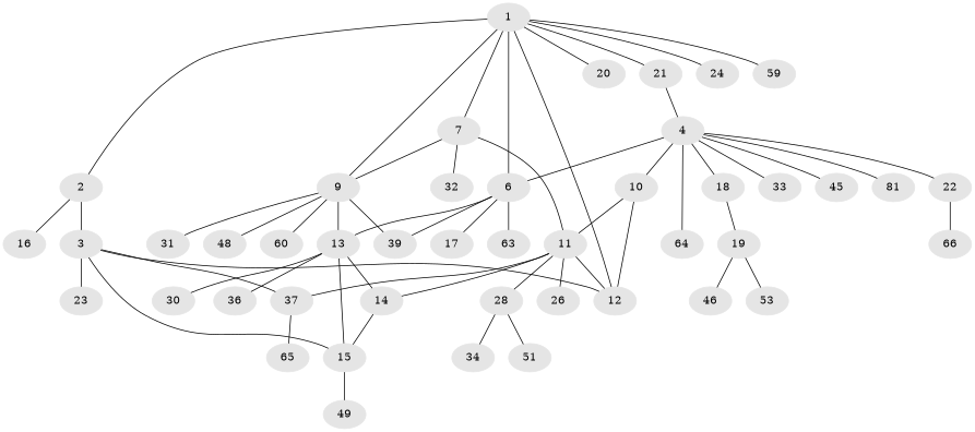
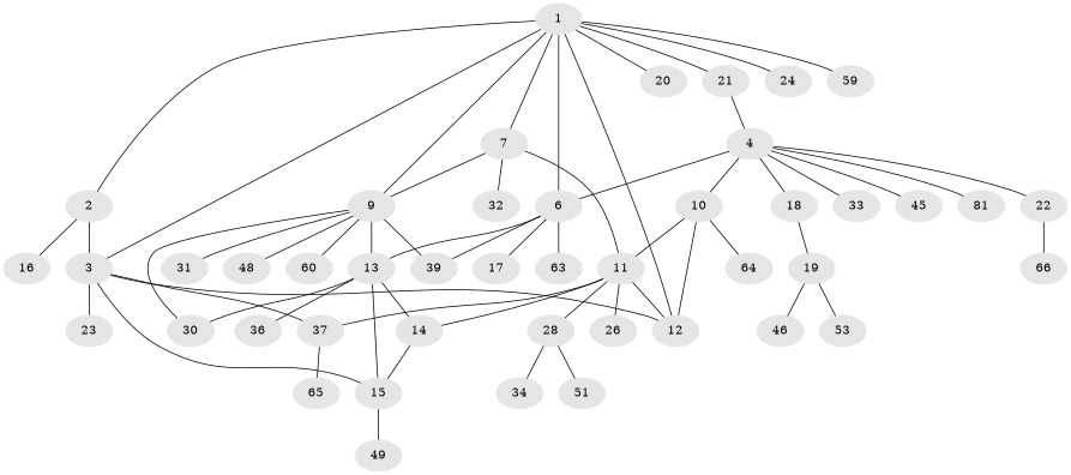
  graph {
    node [color=gray90 style=filled]
    1 [super="+8"]
    2 [super="+43"]
    3 [super="+57"]
    6 [super="+42"]
    7 [super="+27"]
    9 [super="+25"]
    12 [super="+29"]
    20
    21 [super="+35"]
    24
    59
    16
    15 [super="+31"]
    23
    37 [super="+54"]
    4 [super="+5"]
    10 [super="+40"]
    18
    22
    33
    45
    n22 [label=81]
    13 [super="+50"]
    17
    39 [super="+44"]
    63
    32
    11 [super="+38"]
    30
    n30 [label=31 super="+55"]
    48
    60
    49
    65
    n35 [label=64]
    19 [super="+56"]
    66
    36 [super="+58"]
    14 [super="+64"]
    26
    28 [super="+47"]
    34 [super="+52"]
    51
    46
    53
    1 -- 2
+   1 -- 3
    1 -- 6
    1 -- 7
    1 -- 9 [weight=2]
    1 -- 12
    1 -- 20
    1 -- 21
    1 -- 24
    1 -- 59
    2 -- 3
    2 -- 16
    3 -- 12
    3 -- 15
    3 -- 23
    3 -- 37
    6 -- 13
    6 -- 17
    6 -- 39
    6 -- 63
    7 -- 9
    7 -- 32
    7 -- 11
    9 -- 13
    9 -- 39
+   9 -- 30
    9 -- n30
    9 -- 48
    9 -- 60
    21 -- 4
    15 -- 49
    37 -- 65
    4 -- 6 [weight=2]
    4 -- 10
    4 -- 18
    4 -- 22
    4 -- 33
    4 -- 45
    4 -- n22
    10 -- 12
    10 -- 11
-   4 -- n35
+   10 -- n35
    18 -- 19
    22 -- 66
    13 -- 15
    13 -- 30
    13 -- 36
    13 -- 14
    11 -- 12
    11 -- 37
    11 -- 14
    11 -- 26
    11 -- 28
    19 -- 46
    19 -- 53
    14 -- 15
    28 -- 34
    28 -- 51
  }
